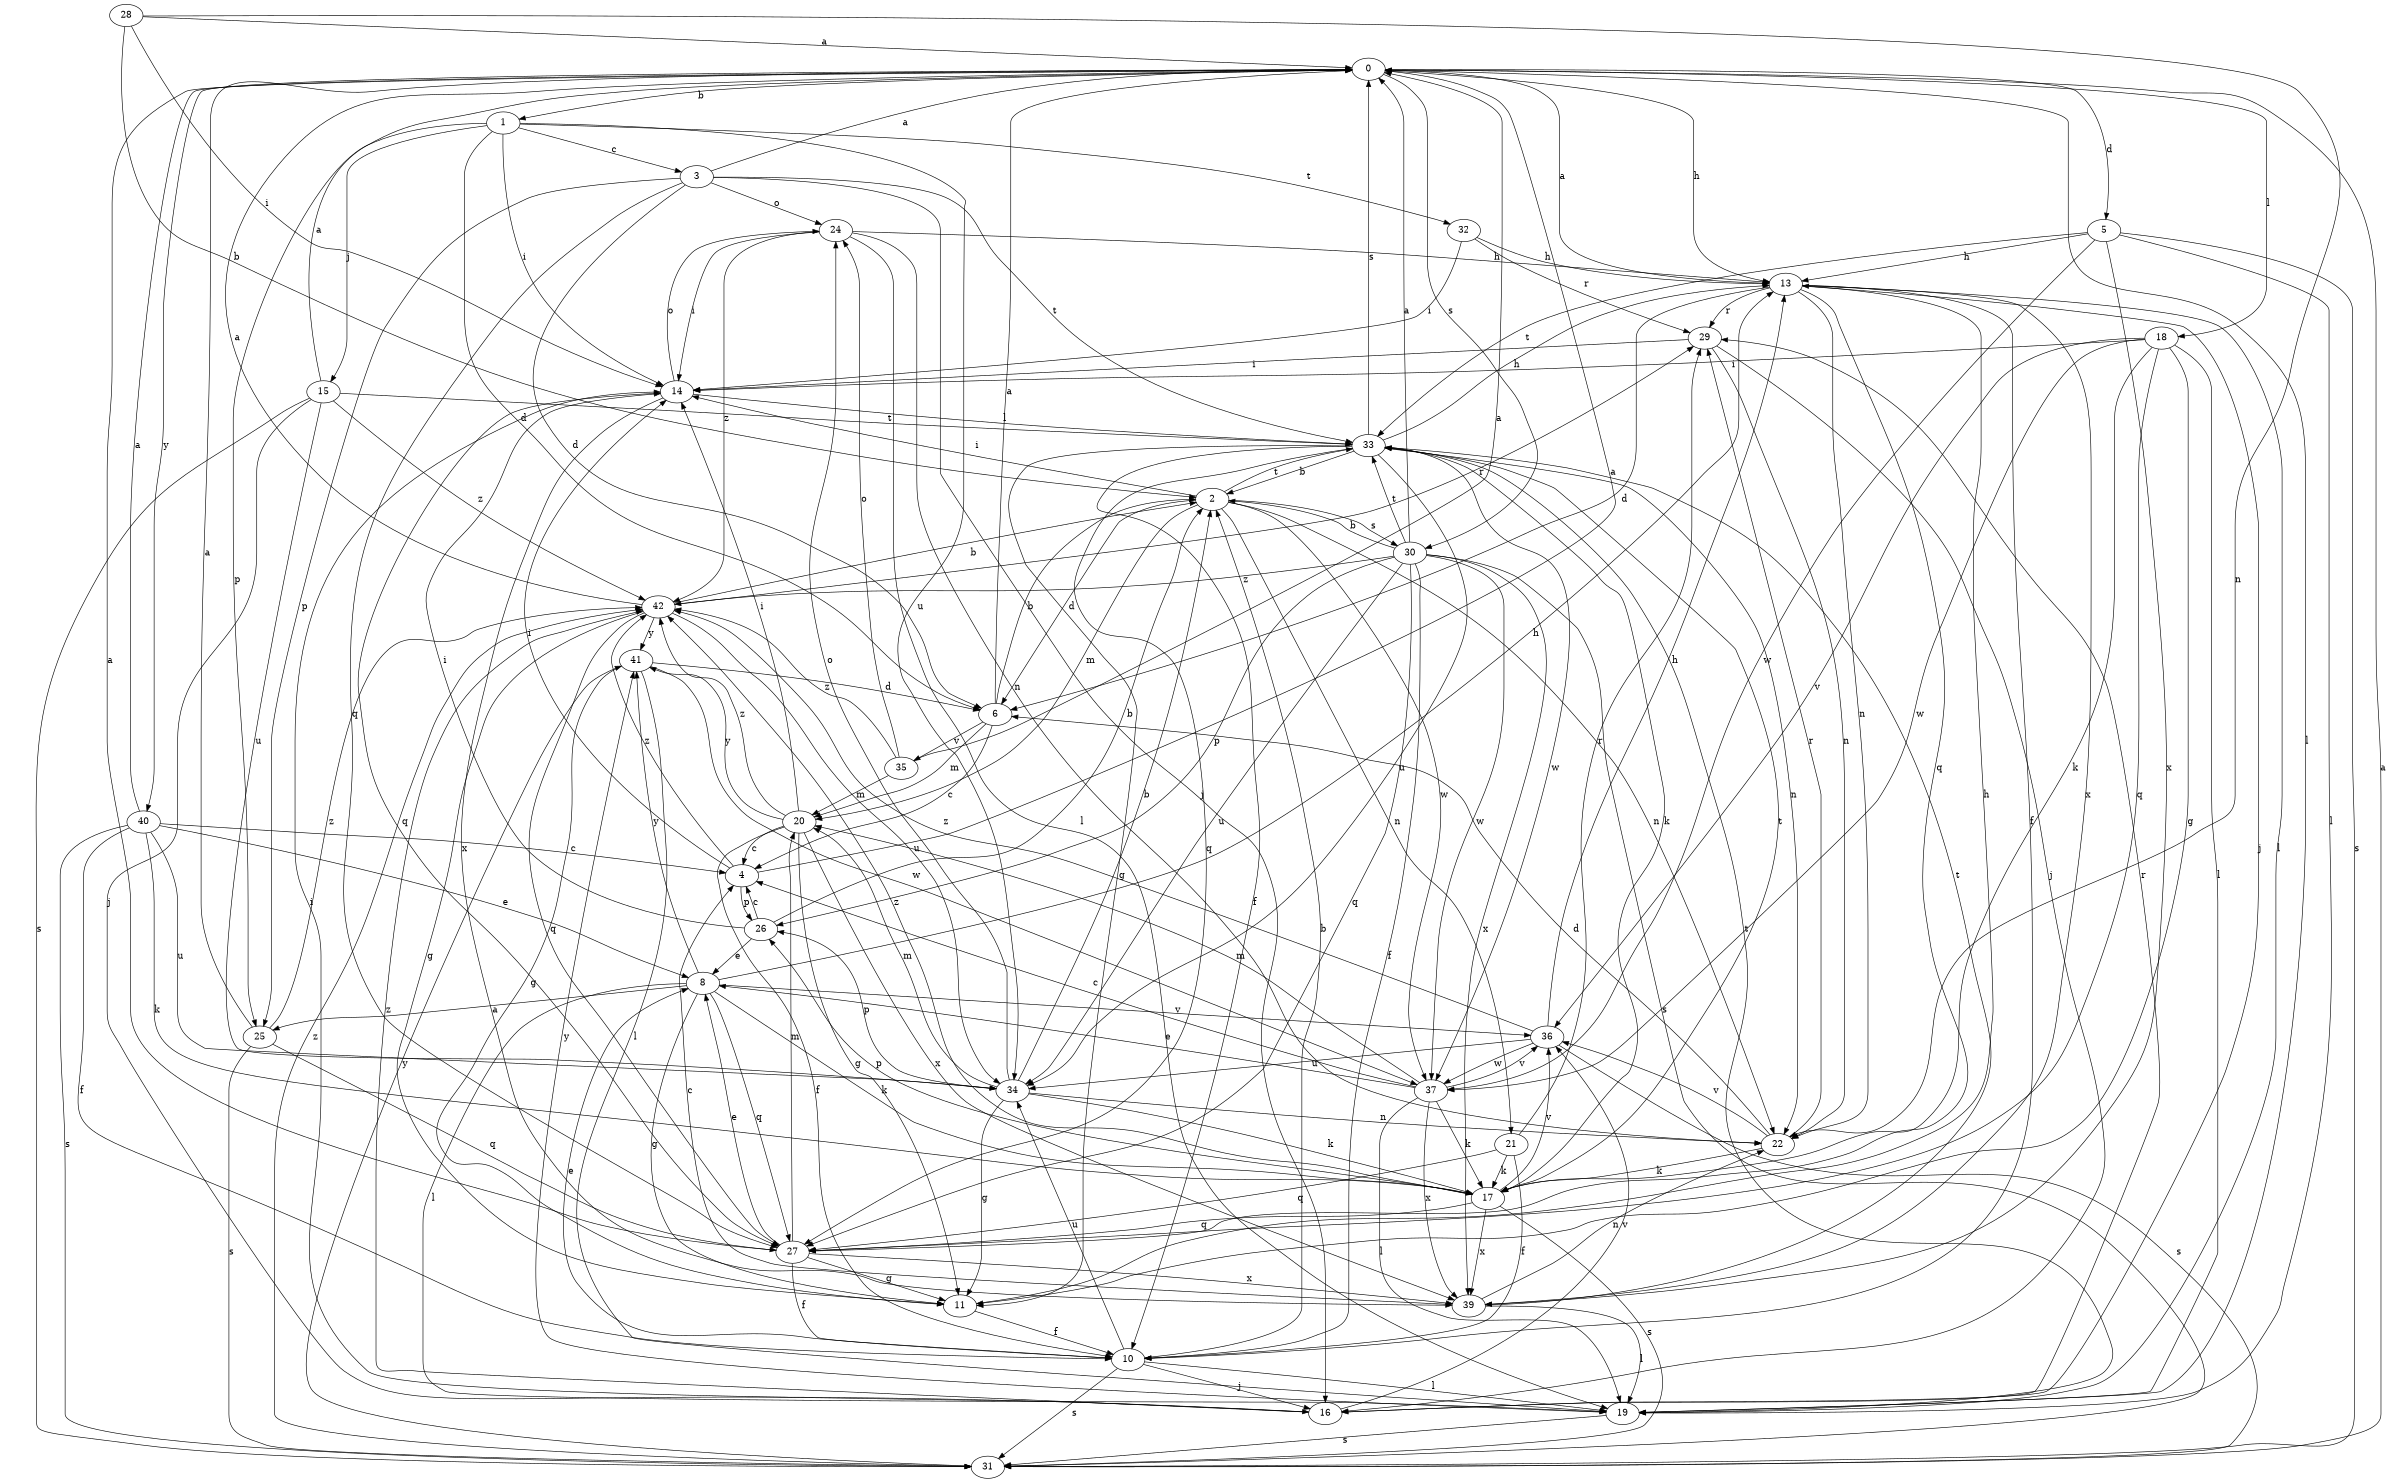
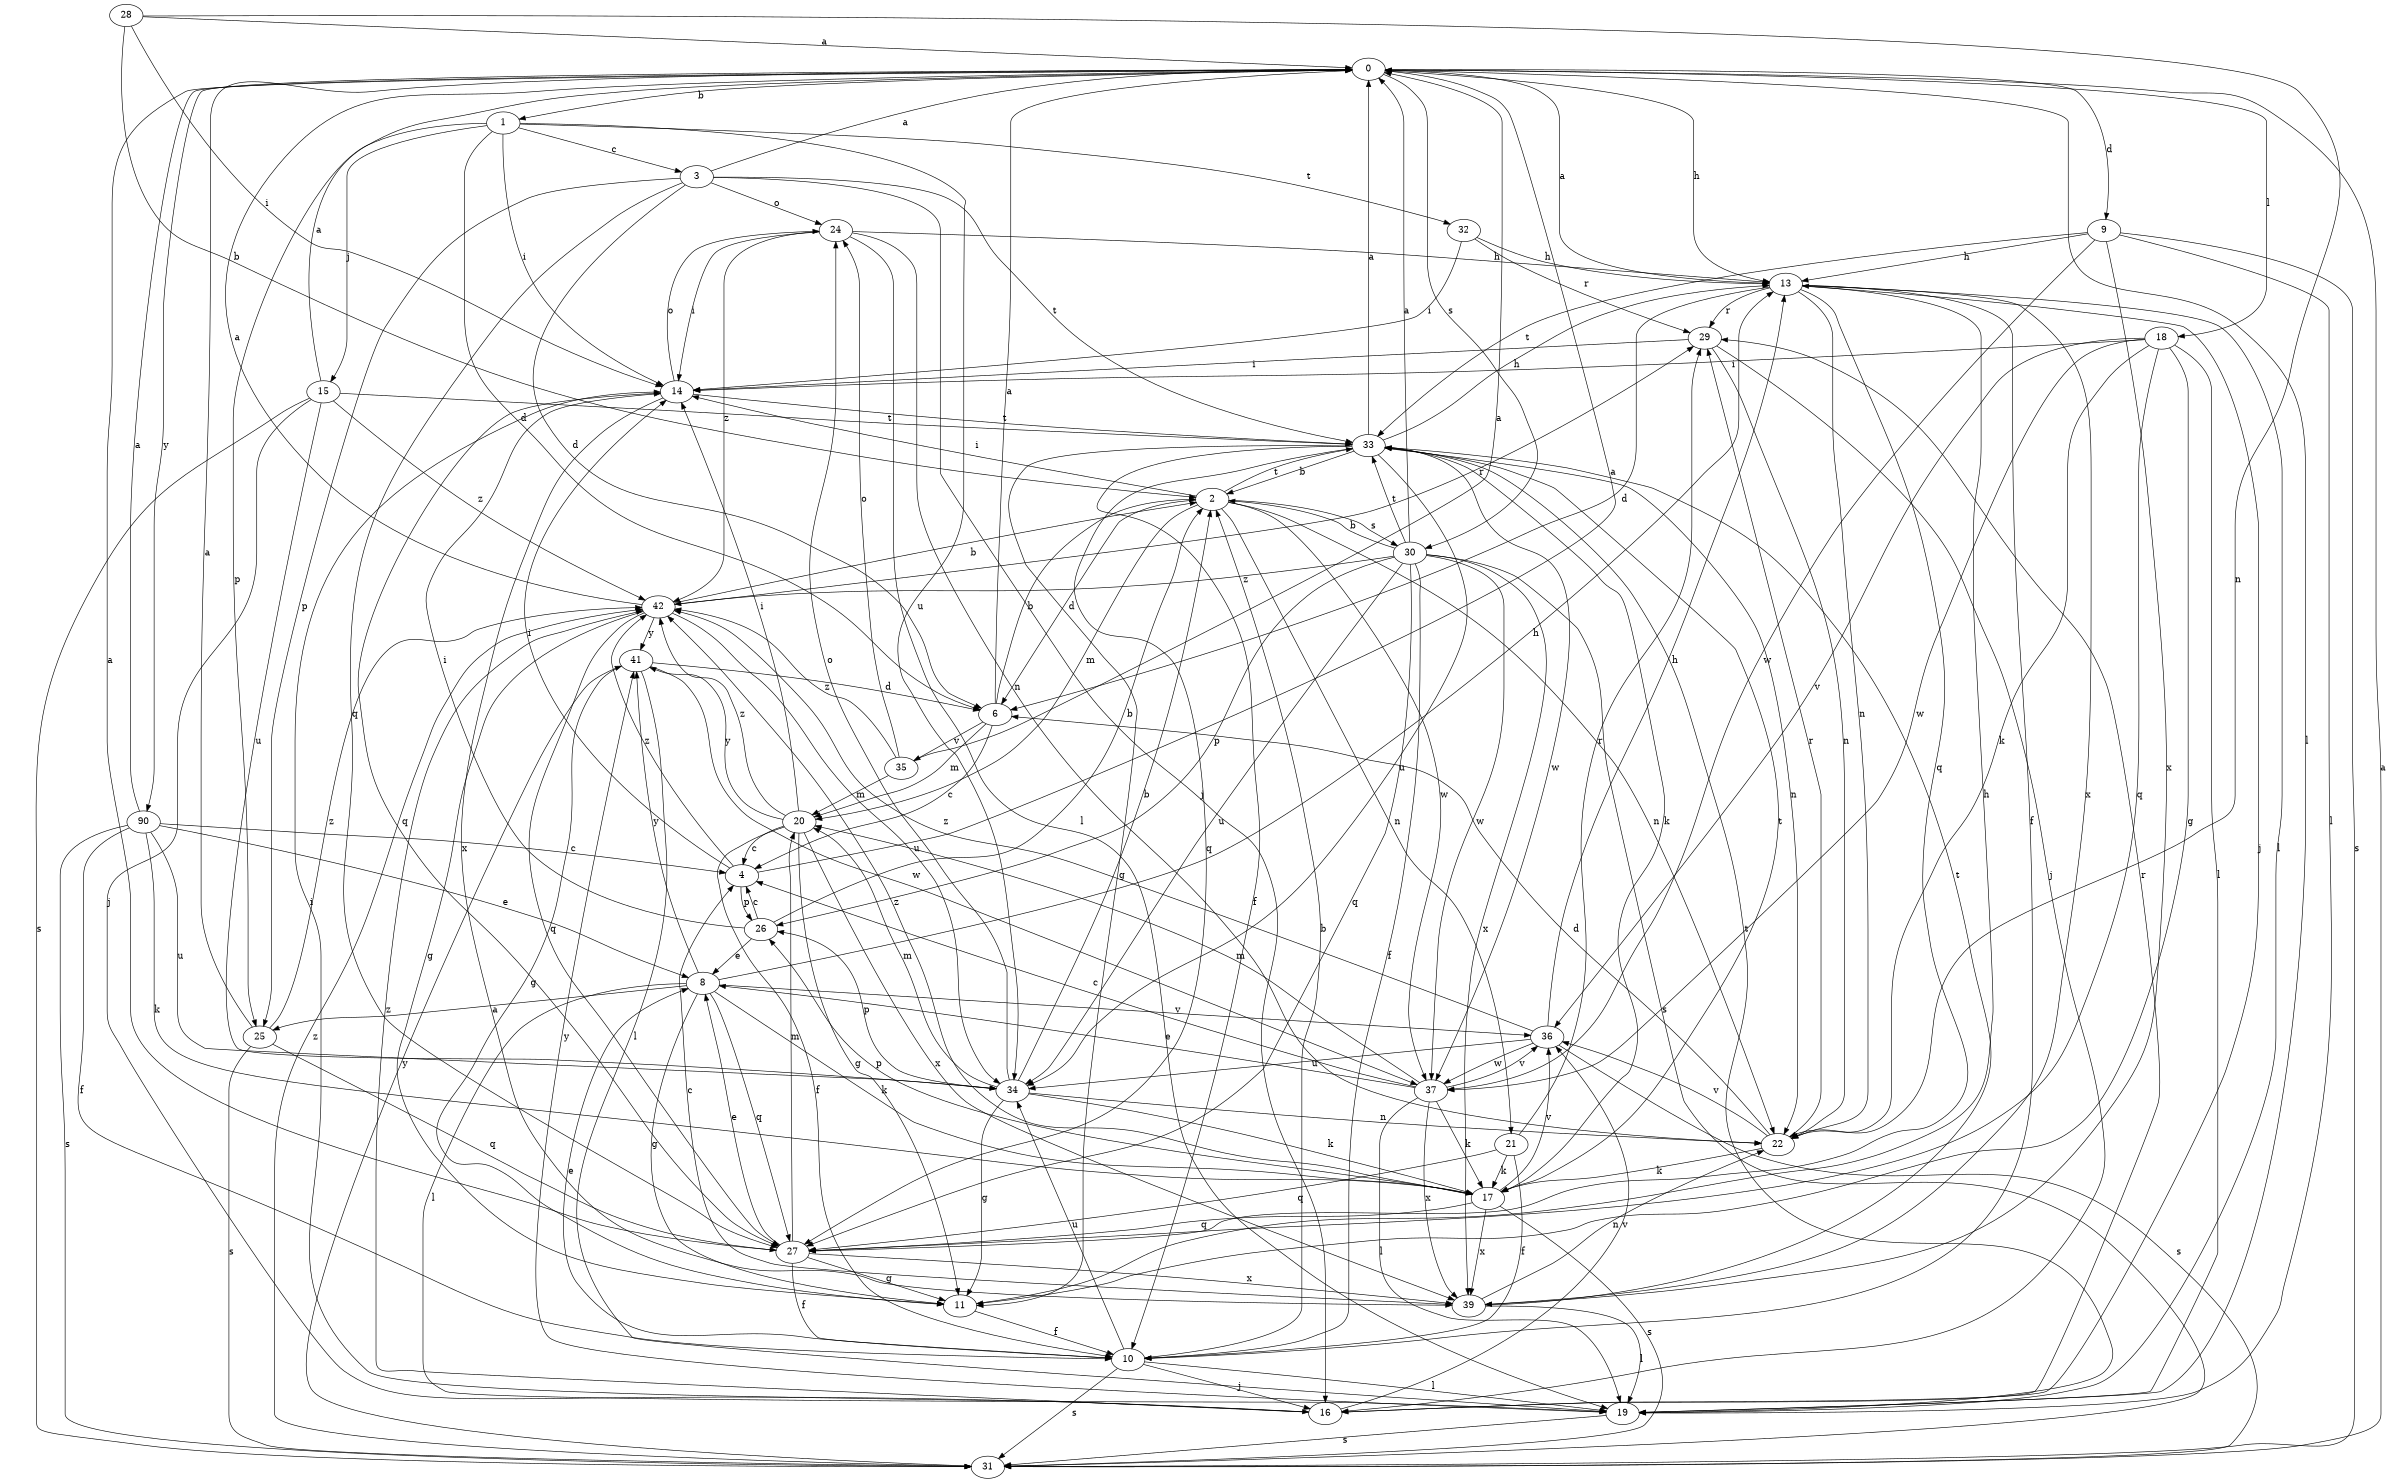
  strict digraph {
    0
    1
-   5
+   5 [label=9]
    13
    18
    19
    30
-   40
+   40 [label=90]
    3
    6
    14
    15
    25
    32
    34
    33
    37
    31
    39
    22
    16
    27
    10
    29
    11
    17
    36
    41
    2
    26
    42
    4
    8
    24
    20
    35
    21
    28
    0 -> 1 [label=b]
    0 -> 5 [label=d]
    0 -> 13 [label=h]
    0 -> 18 [label=l]
    0 -> 19 [label=l]
    0 -> 30 [label=s]
    0 -> 40 [label=y]
    1 -> 3 [label=c]
    1 -> 6 [label=d]
    1 -> 14 [label=i]
    1 -> 15 [label=j]
    1 -> 25 [label=p]
    1 -> 32 [label=t]
    1 -> 34 [label=u]
    5 -> 13 [label=h]
    5 -> 19 [label=l]
    5 -> 33 [label=t]
    5 -> 37 [label=w]
    5 -> 31 [label=s]
    5 -> 39 [label=x]
    13 -> 0 [label=a]
    13 -> 19 [label=l]
    13 -> 6 [label=d]
    13 -> 39 [label=x]
    13 -> 22 [label=n]
    13 -> 16 [label=j]
    13 -> 27 [label=q]
    13 -> 10 [label=f]
    13 -> 29 [label=r]
    18 -> 19 [label=l]
    18 -> 14 [label=i]
    18 -> 37 [label=w]
    18 -> 27 [label=q]
    18 -> 11 [label=g]
-   18 -> 17 [label=k]
+   18 -> 22 [label=k]
    18 -> 36 [label=v]
    19 -> 33 [label=t]
    19 -> 31 [label=s]
    19 -> 41 [label=y]
    30 -> 0 [label=a]
    30 -> 34 [label=u]
    30 -> 33 [label=t]
    30 -> 37 [label=w]
    30 -> 31 [label=s]
    30 -> 39 [label=x]
    30 -> 27 [label=q]
    30 -> 10 [label=f]
    30 -> 2 [label=b]
    30 -> 26 [label=p]
    30 -> 42 [label=z]
    40 -> 0 [label=a]
    40 -> 34 [label=u]
    40 -> 31 [label=s]
    40 -> 10 [label=f]
    40 -> 17 [label=k]
    40 -> 4 [label=c]
    40 -> 8 [label=e]
    3 -> 0 [label=a]
    3 -> 6 [label=d]
    3 -> 25 [label=p]
    3 -> 33 [label=t]
    3 -> 16 [label=j]
    3 -> 27 [label=q]
    3 -> 24 [label=o]
    6 -> 0 [label=a]
    6 -> 2 [label=b]
    6 -> 4 [label=c]
    6 -> 20 [label=m]
    6 -> 35 [label=v]
-   14 -> 33 [label=l]
+   14 -> 33 [label=t]
    14 -> 39 [label=x]
    14 -> 27 [label=q]
    14 -> 24 [label=o]
    15 -> 0 [label=a]
    15 -> 34 [label=u]
    15 -> 33 [label=t]
    15 -> 31 [label=s]
    15 -> 16 [label=j]
    15 -> 42 [label=z]
    25 -> 0 [label=a]
    25 -> 31 [label=s]
    25 -> 27 [label=q]
    25 -> 42 [label=z]
    32 -> 13 [label=h]
    32 -> 14 [label=i]
    32 -> 29 [label=r]
    34 -> 22 [label=n]
    34 -> 11 [label=g]
    34 -> 17 [label=k]
    34 -> 2 [label=b]
    34 -> 26 [label=p]
    34 -> 24 [label=o]
    34 -> 20 [label=m]
-   33 -> 0 [label=s]
+   33 -> 0 [label=a]
    33 -> 13 [label=h]
    33 -> 34 [label=u]
    33 -> 37 [label=w]
    33 -> 22 [label=n]
    33 -> 27 [label=q]
    33 -> 10 [label=f]
    33 -> 11 [label=g]
    33 -> 17 [label=k]
    33 -> 2 [label=b]
    37 -> 19 [label=l]
    37 -> 39 [label=x]
    37 -> 17 [label=k]
    37 -> 36 [label=v]
    37 -> 4 [label=c]
    37 -> 8 [label=e]
    37 -> 20 [label=m]
    31 -> 0 [label=a]
    31 -> 41 [label=y]
    31 -> 42 [label=z]
    39 -> 19 [label=l]
    39 -> 33 [label=t]
    39 -> 22 [label=n]
    39 -> 4 [label=c]
    22 -> 6 [label=d]
    22 -> 29 [label=r]
    22 -> 17 [label=k]
    22 -> 36 [label=v]
    16 -> 14 [label=i]
    16 -> 29 [label=r]
    16 -> 36 [label=v]
    16 -> 42 [label=z]
    27 -> 0 [label=a]
    27 -> 39 [label=x]
    27 -> 10 [label=f]
    27 -> 11 [label=g]
    27 -> 8 [label=e]
    27 -> 20 [label=m]
    10 -> 19 [label=l]
    10 -> 34 [label=u]
    10 -> 31 [label=s]
    10 -> 16 [label=j]
    10 -> 2 [label=b]
    10 -> 8 [label=e]
    29 -> 14 [label=i]
    29 -> 22 [label=n]
    29 -> 16 [label=j]
    11 -> 13 [label=h]
    11 -> 10 [label=f]
    17 -> 33 [label=t]
    17 -> 31 [label=s]
    17 -> 39 [label=x]
    17 -> 27 [label=q]
    17 -> 36 [label=v]
    17 -> 26 [label=p]
    17 -> 42 [label=z]
    36 -> 13 [label=h]
    36 -> 34 [label=u]
    36 -> 37 [label=w]
    36 -> 31 [label=s]
    36 -> 42 [label=z]
    41 -> 19 [label=l]
    41 -> 6 [label=d]
    41 -> 37 [label=w]
    41 -> 11 [label=g]
    2 -> 30 [label=s]
    2 -> 6 [label=d]
    2 -> 14 [label=i]
    2 -> 33 [label=t]
    2 -> 37 [label=w]
    2 -> 22 [label=n]
    2 -> 20 [label=m]
    2 -> 21 [label=n]
    26 -> 14 [label=i]
    26 -> 2 [label=b]
    26 -> 4 [label=c]
    26 -> 8 [label=e]
    42 -> 0 [label=a]
    42 -> 34 [label=u]
    42 -> 27 [label=q]
    42 -> 29 [label=r]
    42 -> 11 [label=g]
    42 -> 41 [label=y]
    42 -> 2 [label=b]
    4 -> 0 [label=a]
    4 -> 14 [label=i]
    4 -> 26 [label=p]
    4 -> 42 [label=z]
    8 -> 13 [label=h]
    8 -> 19 [label=l]
    8 -> 25 [label=a]
    8 -> 27 [label=q]
    8 -> 11 [label=g]
    8 -> 17 [label=k]
    8 -> 36 [label=v]
    8 -> 41 [label=y]
    24 -> 13 [label=h]
    24 -> 19 [label=l]
    24 -> 14 [label=i]
    24 -> 22 [label=n]
    24 -> 42 [label=z]
    20 -> 14 [label=i]
    20 -> 39 [label=x]
    20 -> 10 [label=f]
    20 -> 11 [label=g]
    20 -> 41 [label=y]
    20 -> 42 [label=z]
    20 -> 4 [label=c]
    35 -> 0 [label=a]
    35 -> 42 [label=z]
    35 -> 24 [label=o]
    35 -> 20 [label=m]
    21 -> 27 [label=q]
    21 -> 10 [label=f]
    21 -> 29 [label=r]
    21 -> 17 [label=k]
    28 -> 0 [label=a]
    28 -> 14 [label=i]
    28 -> 22 [label=n]
    28 -> 2 [label=b]
  }
